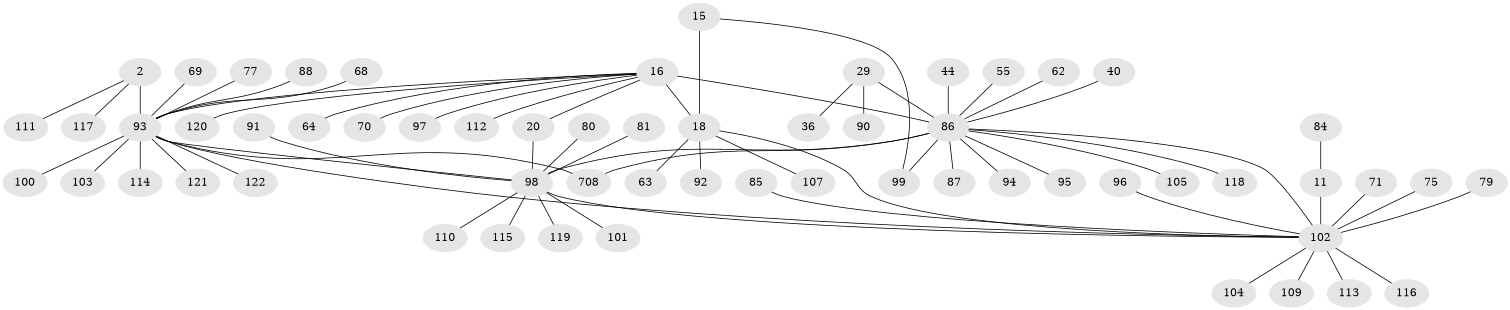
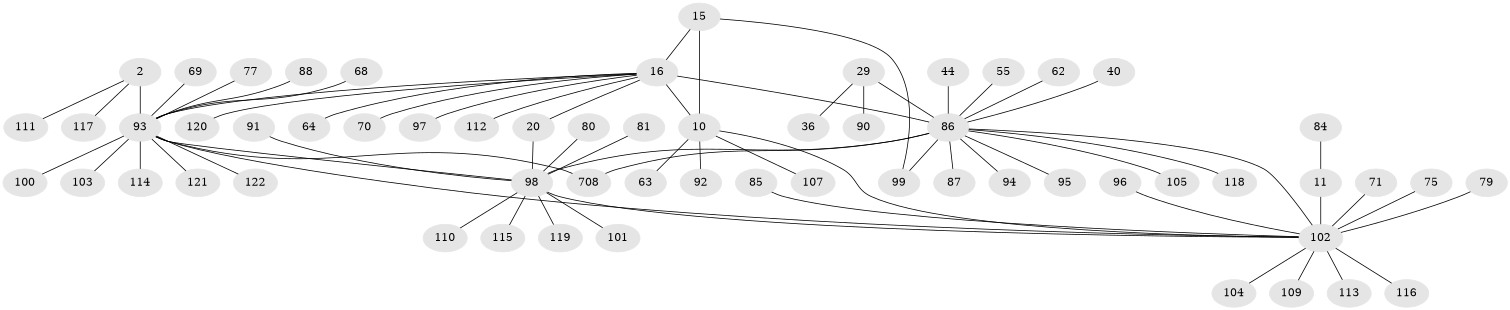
  graph {
    node [color=gray90 style=filled]
    2 [super="+1"]
    93 [super="+60+6+4+42+53+57"]
    111
    117
    102 [super="+59+72+12+45+47+49"]
    98 [super="+67+73+74+23+32+54+56+76"]
    n7 [label=708]
    100
    103
    114
    121 [super="+78"]
    122
    11 [super="+8"]
    104 [super="+66+83"]
    109
    113
    116
    15 [super="+14"]
    16 [super="+13"]
-   18 [super="+17"]
+   18 [super="+17" label=10]
    99 [super="+50"]
    20 [super="+19"]
    64
    70
    86 [super="+30+39"]
    97
    112
    120
    63
    92 [super="+33"]
    107
    87
    94
    95
    105
    118 [super="+106"]
    101
    110
    115
    119
    29 [super="+27"]
    36
    90 [super="+89"]
    40
    44
    55
    62
    68
    69
    71
    75
    77
    79
    80
    81 [super="+34"]
    84
    85
    88
    91
    96
    2 -- 93 [weight=8]
    2 -- 111
    2 -- 117
    93 -- 102 [weight=2]
    93 -- 98
    93 -- n7
    93 -- 100
    93 -- 103
    93 -- 114
    93 -- 121
    93 -- 122
    102 -- 104
    102 -- 109
    102 -- 113
    102 -- 116
    98 -- 102
    98 -- 101
    98 -- 110
    98 -- 115
    98 -- 119
    11 -- 102 [weight=8]
+   15 -- 16 [weight=4]
    15 -- 18 [weight=4]
    15 -- 99
    16 -- 93 [weight=2]
    16 -- 18 [weight=4]
    16 -- 20
    16 -- 64
    16 -- 70
    16 -- 86
    16 -- 97
    16 -- 112
    16 -- 120
    18 -- 102 [weight=2]
    18 -- 63
    18 -- 92
    18 -- 107
    20 -- 98 [weight=8]
    86 -- 102 [weight=2]
    86 -- 98
    86 -- n7
    86 -- 99 [weight=2]
    86 -- 87
    86 -- 94
    86 -- 95
    86 -- 105
    86 -- 118
    29 -- 86 [weight=8]
    29 -- 36
    29 -- 90
    40 -- 86
    44 -- 86
    55 -- 86
    62 -- 86
    68 -- 93
    69 -- 93
    71 -- 102
    75 -- 102
    77 -- 93
    79 -- 102
    80 -- 98
    81 -- 98
    84 -- 11
    85 -- 102
    88 -- 93
    91 -- 98
    96 -- 102
  }
